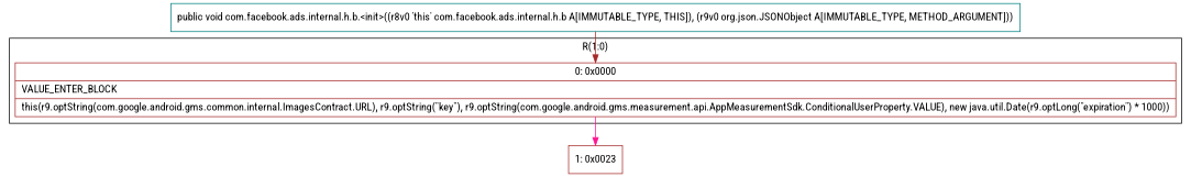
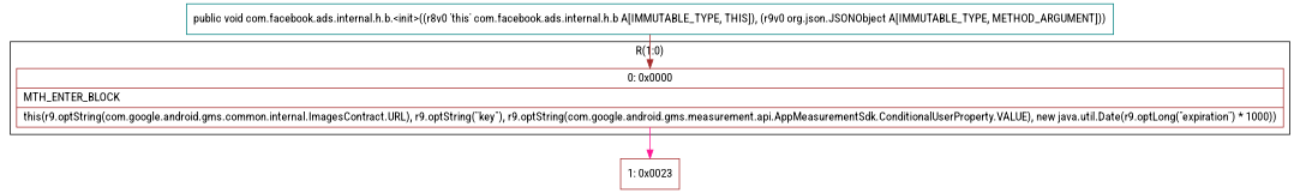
  digraph {
    fontname="Roboto Condensed"
    node [color=brown shape=record fontname="Roboto Condensed"]
    edge [fontname="Roboto Condensed"]
-   n1 [label="{0\:\ 0x0000|VALUE_ENTER_BLOCK\l|this(r9.optString(com.google.android.gms.common.internal.ImagesContract.URL), r9.optString(\"key\"), r9.optString(com.google.android.gms.measurement.api.AppMeasurementSdk.ConditionalUserProperty.VALUE), new java.util.Date(r9.optLong(\"expiration\") * 1000))\l}"]
+   n1 [label="{0\:\ 0x0000|MTH_ENTER_BLOCK\l|this(r9.optString(com.google.android.gms.common.internal.ImagesContract.URL), r9.optString(\"key\"), r9.optString(com.google.android.gms.measurement.api.AppMeasurementSdk.ConditionalUserProperty.VALUE), new java.util.Date(r9.optLong(\"expiration\") * 1000))\l}"]
    n2 [label="{1\:\ 0x0023}"]
    n3 [label="{public void com.facebook.ads.internal.h.b.\<init\>((r8v0 'this' com.facebook.ads.internal.h.b A[IMMUTABLE_TYPE, THIS]), (r9v0 org.json.JSONObject A[IMMUTABLE_TYPE, METHOD_ARGUMENT])) }" color=teal]
    subgraph cluster_1 {
      label="R(1:0)"
      n1
    }
    n1 -> n2 [color=deeppink]
    n3 -> n1 [color=brown]
  }
